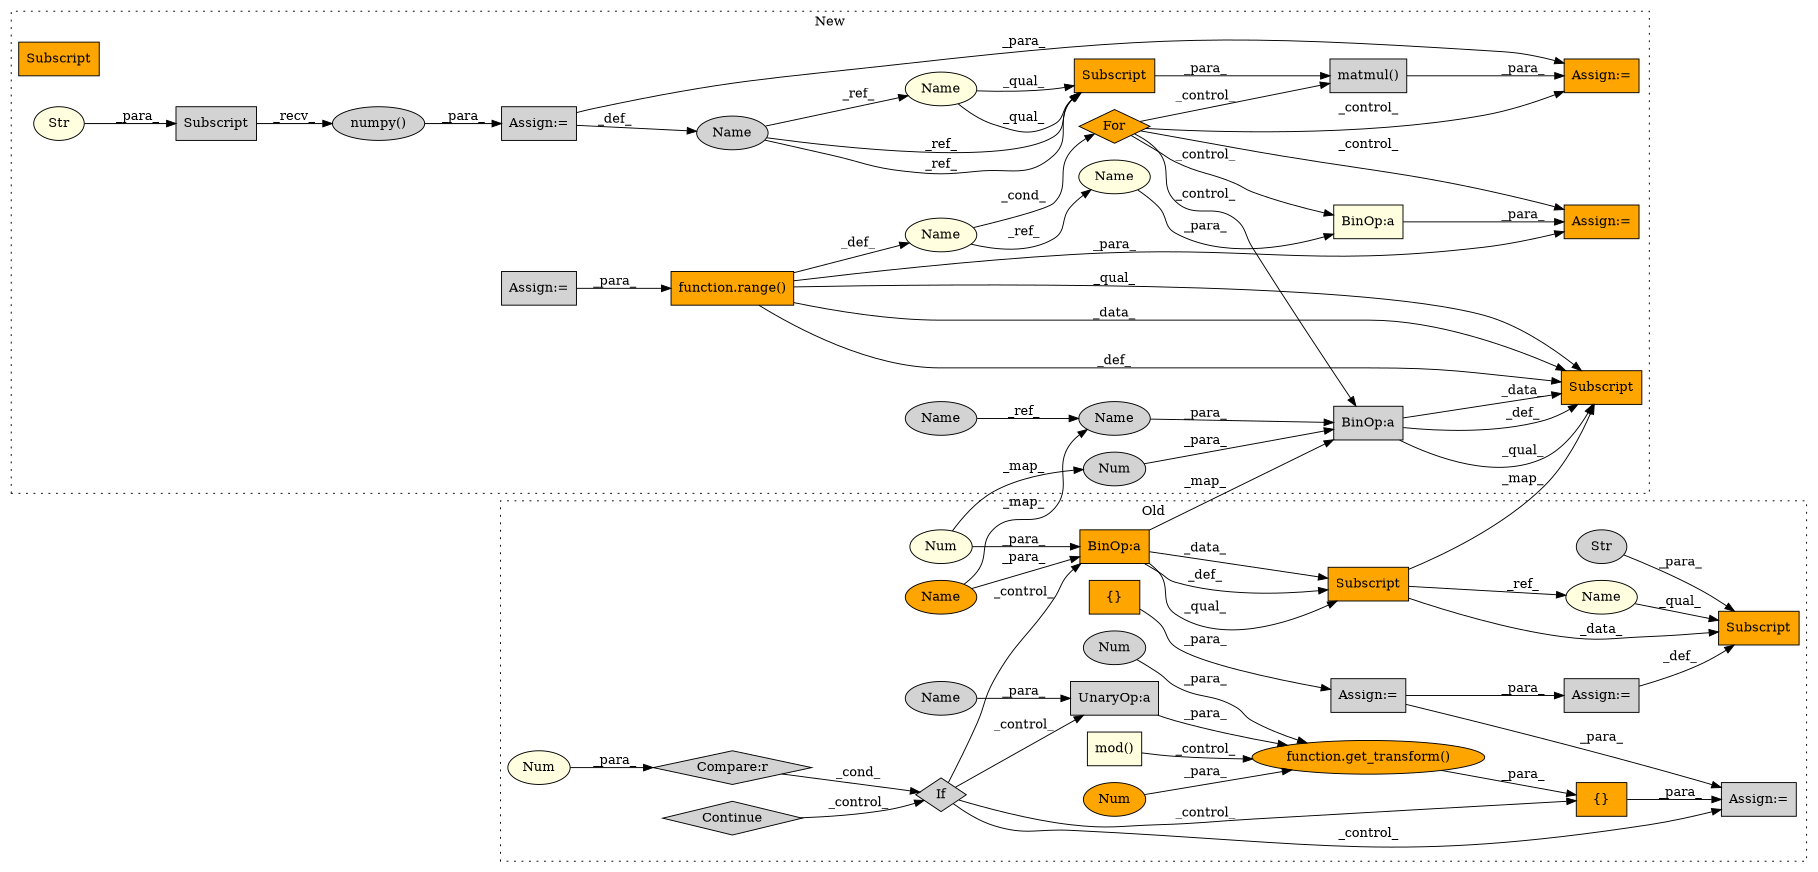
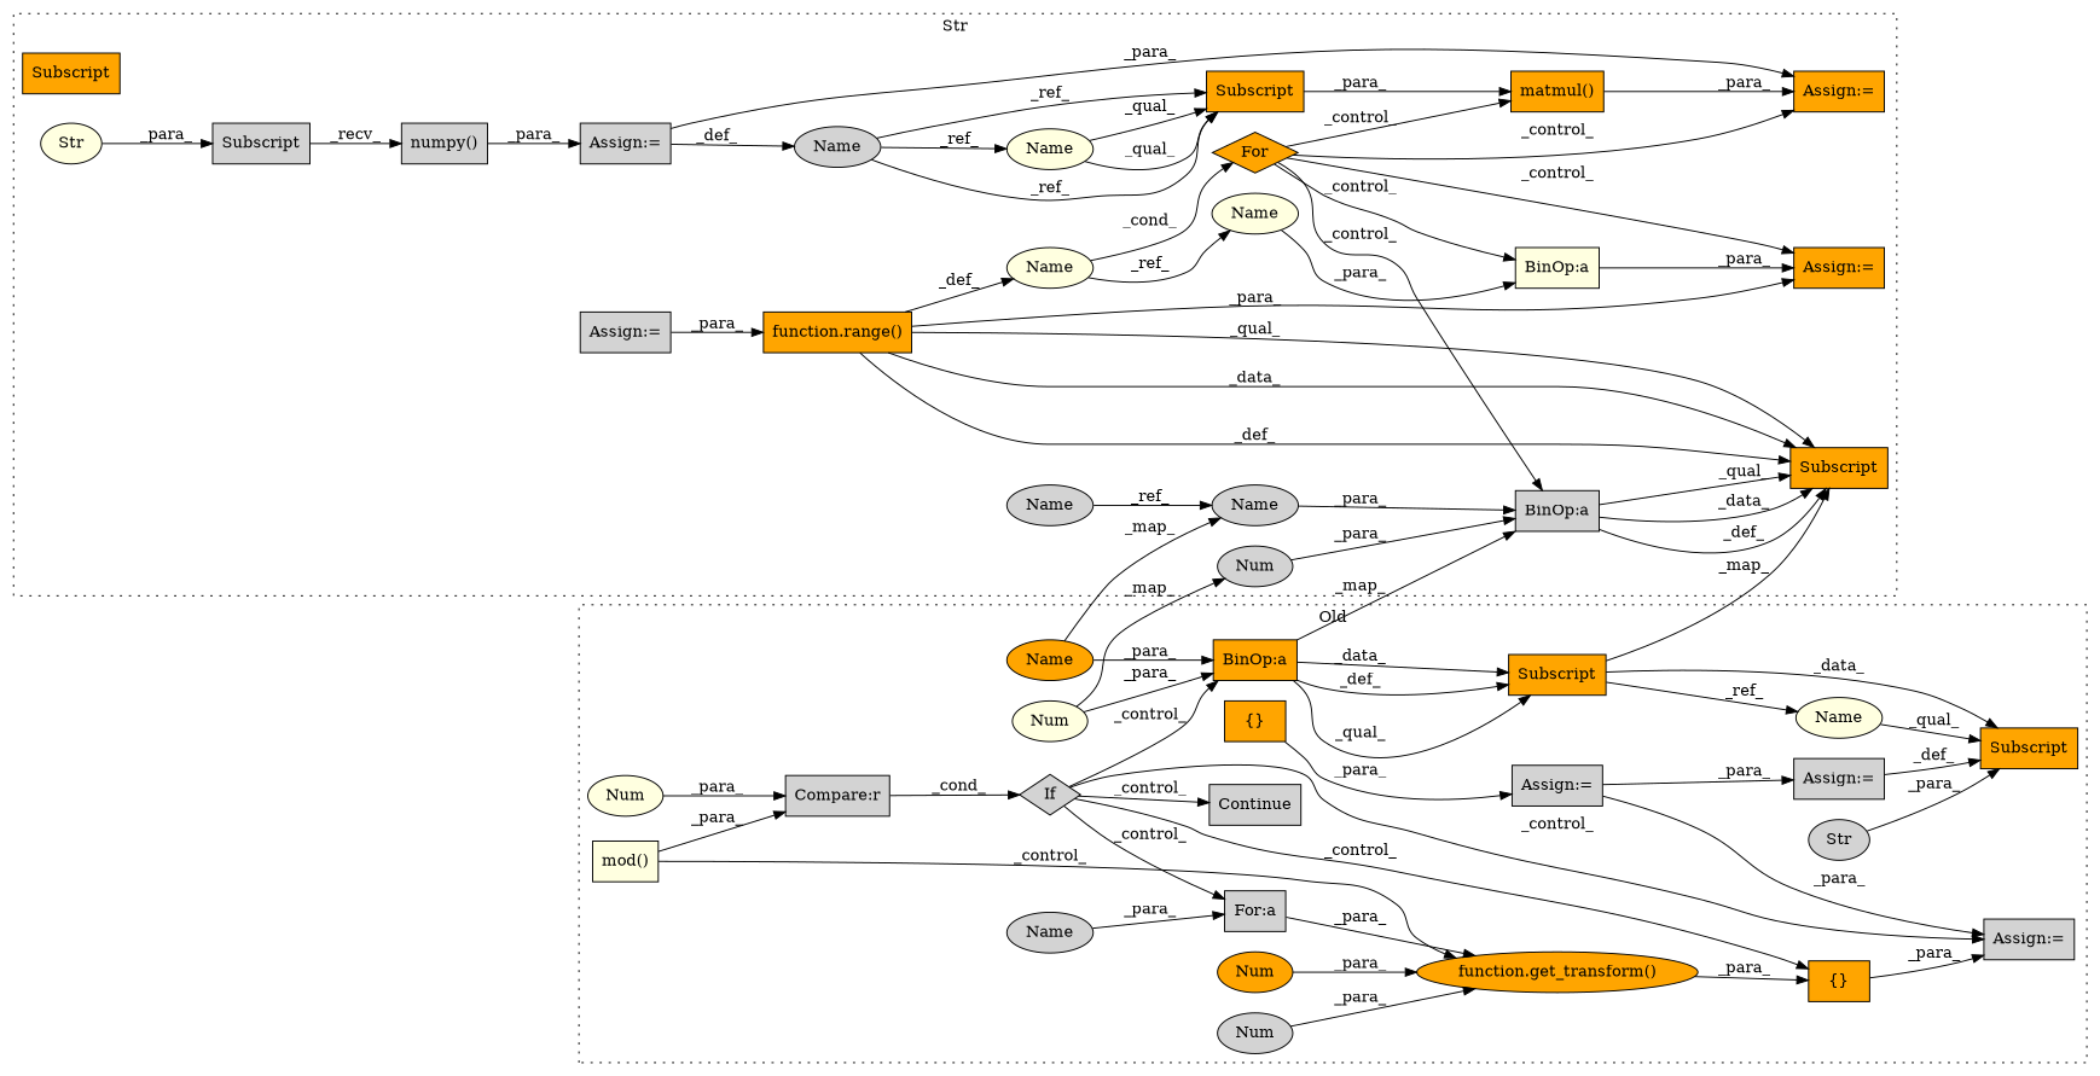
  digraph {
    rankdir=LR
    node [a=87 fillcolor=lightgrey l=3 s="1062,0" shape=box style=filled]
    n1 [a=96 label=If s=422 shape=diamond]
-   n2 [a=40 l=37 label="Compare:r" s=425 shape=diamond]
+   n2 [a=40 l=37 label="Compare:r" s=425]
    n3 [a=68 l=4 label="Assign:=" s=920]
-   n4 [a=61 l=4 label="UnaryOp:a" s=962]
+   n4 [a=61 l=4 label="For:a" s=962]
    n5 [a=76 fillcolor=lightyellow l=1 label=Num s=461 shape=ellipse]
-   n6 [a=43 l=8 label=Continue s=476 shape=diamond]
+   n6 [a=43 l=8 label=Continue s=476]
    n7 [a=82 fillcolor=orange label="BinOp:a" s=624]
    n8 [a=63 fillcolor=orange l="13,0" label=Subscript s="1105,0"]
    n9 [a=59 fillcolor=orange l="1,0" label="{}" s="924,968"]
    n10 [a=63 fillcolor=orange l="14,0" label=Subscript s="1209,0"]
    n11 [a=59 fillcolor=orange l="2,1" label="{}" s="388,388"]
    n12 [a=66 l=7 label=Str s=1215 shape=ellipse]
    n13 [a=76 fillcolor=lightyellow label=Num s=627 shape=ellipse]
    n14 [a=75 fillcolor=lightyellow l="7,1" label="mod()" s="425,456"]
    n15 [a=75 fillcolor=orange l="14,1" label="function.get_transform()" s="942,966" shape=ellipse]
    n16 [a=76 fillcolor=orange l=1 label=Num s=956 shape=ellipse]
    n17 [a=76 l=1 label=Num s=959 shape=ellipse]
    n18 [a=68 label="Assign:=" s=385]
    n19 [a=68 label="Assign:=" s=1223]
    n20 [fillcolor=orange label=Name s=621 shape=ellipse]
    n21 [label=Name s=963 shape=ellipse]
    n22 [fillcolor=lightyellow l=5 label=Name s=1209 shape=ellipse]
-   n23 [a=75 l="10,1" label="matmul()" s="1049,1073"]
+   n23 [a=75 fillcolor=orange l="10,1" label="matmul()" s="1049,1073"]
    n24 [a=68 fillcolor=orange label="Assign:=" s=1046]
    n25 [a=75 fillcolor=orange l="6,1" label="function.range()" s="622,642"]
    n26 [label=Name s=524 shape=ellipse]
    n27 [a=82 label="BinOp:a" s=812]
    n28 [a=63 fillcolor=orange l="13,0" label=Subscript s="1122,0"]
    n29 [a=82 fillcolor=lightyellow label="BinOp:a" s=662]
    n30 [a=63 fillcolor=orange l="11,0" label=Subscript]
    n31 [a=76 label=Num s=815 shape=ellipse]
    n32 [a=107 fillcolor=orange l="4,14" label=For s="613,643" shape=diamond]
    n33 [l=4 label=Name s=427 shape=ellipse]
    n34 [fillcolor=lightyellow l=1 label=Name s=617 shape=ellipse]
-   n35 [a=75 l=21 label="numpy()" s=434 shape=ellipse]
+   n35 [a=75 l=21 label="numpy()" s=434]
    n36 [a=63 l="13,0" label=Subscript s="434,0"]
    n37 [a=66 fillcolor=lightyellow l=6 label=Str s=440 shape=ellipse]
    n38 [a=68 label="Assign:=" s=431]
    n39 [a=68 fillcolor=orange label="Assign:=" s=658]
    n40 [a=68 label="Assign:=" s=332]
    n41 [label=Name s=809 shape=ellipse]
    n42 [a=63 fillcolor=orange l="11,0" label=Subscript]
    n43 [fillcolor=lightyellow l=4 label=Name s=1062 shape=ellipse]
    n44 [fillcolor=lightyellow l=1 label=Name s=661 shape=ellipse]
    subgraph cluster_1 {
      label=Old
      style=dotted
      n1
      n2
      n3
      n4
      n5
      n6
      n7
      n8
      n9
      n10
      n11
      n12
      n13
      n14
      n15
      n16
      n17
      n18
      n19
      n20
      n21
      n22
    }
    subgraph cluster_2 {
-     label=New
+     label=Str
      style=dotted
      n23
      n24
      n25
      n26
      n27
      n28
      n29
      n30
      n31
      n32
      n33
      n34
      n35
      n36
      n37
      n38
      n39
      n40
      n41
      n42
      n43
      n44
    }
    n1 -> n3 [label=_control_]
    n1 -> n4 [label=_control_]
-   n6 -> n1 [label=_control_]
+   n1 -> n6 [label=_control_]
    n1 -> n7 [label=_control_]
    n1 -> n9 [label=_control_]
    n2 -> n1 [label=_cond_]
    n4 -> n15 [label=_para_]
    n5 -> n2 [label=_para_]
    n7 -> n8 [label=_data_]
    n7 -> n8 [label=_qual_]
    n7 -> n8 [label=_def_]
    n7 -> n27 [label=_map_]
    n8 -> n10 [label=_data_]
    n8 -> n22 [label=_ref_]
    n8 -> n28 [label=_map_]
    n9 -> n3 [label=_para_]
    n11 -> n18 [label=_para_]
    n12 -> n10 [label=_para_]
    n13 -> n7 [label=_para_]
    n13 -> n31 [label=_map_]
+   n14 -> n2 [label=_para_]
    n14 -> n15 [label=_control_]
    n15 -> n9 [label=_para_]
    n16 -> n15 [label=_para_]
    n17 -> n15 [label=_para_]
    n18 -> n3 [label=_para_]
    n18 -> n19 [label=_para_]
    n19 -> n10 [label=_def_]
    n20 -> n7 [label=_para_]
    n20 -> n41 [label=_map_]
    n21 -> n4 [label=_para_]
    n22 -> n10 [label=_qual_]
    n23 -> n24 [label=_para_]
    n25 -> n28 [label=_def_]
    n25 -> n28 [label=_data_]
    n25 -> n28 [label=_qual_]
    n25 -> n34 [label=_def_]
    n25 -> n39 [label=_para_]
    n26 -> n41 [label=_ref_]
    n27 -> n28 [label=_data_]
    n27 -> n28 [label=_qual_]
    n27 -> n28 [label=_def_]
    n29 -> n39 [label=_para_]
    n31 -> n27 [label=_para_]
    n32 -> n23 [label=_control_]
    n32 -> n24 [label=_control_]
    n32 -> n27 [label=_control_]
    n32 -> n29 [label=_control_]
    n32 -> n39 [label=_control_]
    n33 -> n42 [label=_ref_]
    n33 -> n42 [label=_ref_]
    n33 -> n43 [label=_ref_]
    n34 -> n32 [label=_cond_]
    n34 -> n44 [label=_ref_]
    n35 -> n38 [label=_para_]
    n36 -> n35 [label=_recv_]
    n37 -> n36 [label=_para_]
    n38 -> n24 [label=_para_]
    n38 -> n33 [label=_def_]
    n40 -> n25 [label=_para_]
    n41 -> n27 [label=_para_]
    n42 -> n23 [label=_para_]
    n43 -> n42 [label=_qual_]
    n43 -> n42 [label=_qual_]
    n44 -> n29 [label=_para_]
  }
